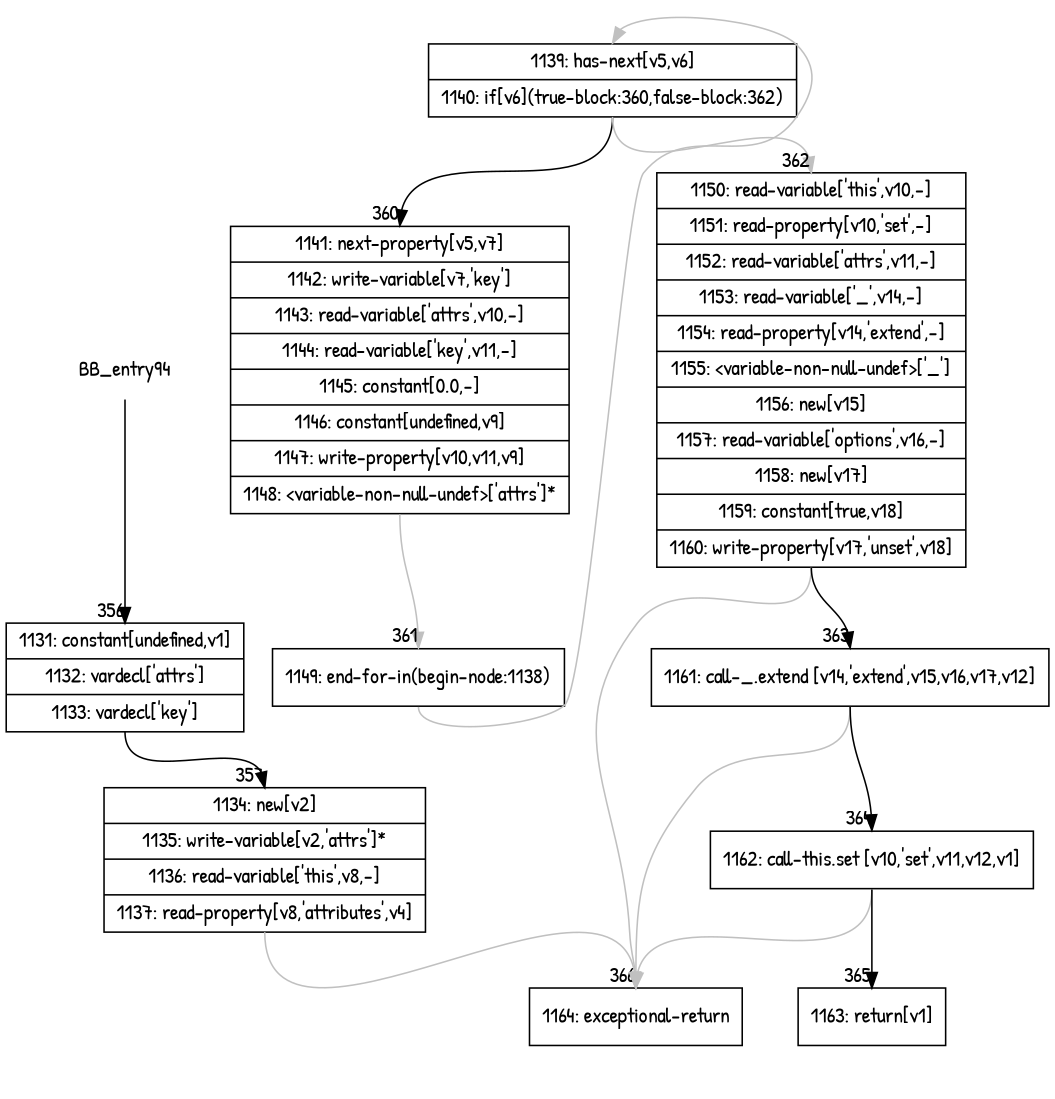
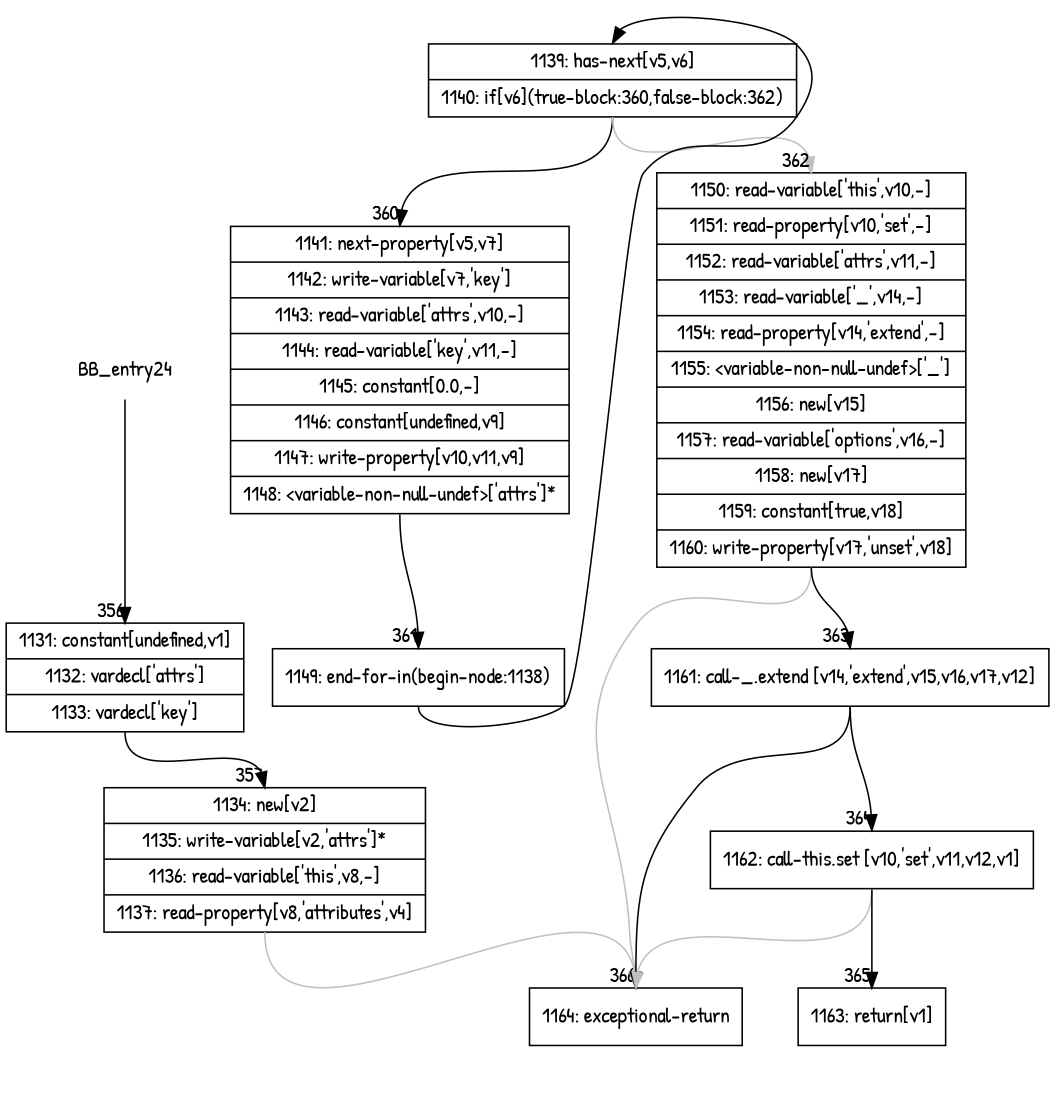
  digraph {
    fontname="Patrick Hand"
    rankdir=TD
    node [fontname="Patrick Hand" shape=record]
    edge [fontname="Patrick Hand" headport=n tailport=s]
-   BB_entry24 [shape=none label=BB_entry94]
+   BB_entry24 [shape=none]
    n2 [label="{1131: constant[undefined,v1]|1132: vardecl['attrs']|1133: vardecl['key']}"]
    n3 [label="{1134: new[v2]|1135: write-variable[v2,'attrs']*|1136: read-variable['this',v8,-]|1137: read-property[v8,'attributes',v4]}"]
    n4 [label="{1164: exceptional-return}"]
    n5 [label="{1139: has-next[v5,v6]|1140: if[v6](true-block:360,false-block:362)}"]
    n6 [label="{1141: next-property[v5,v7]|1142: write-variable[v7,'key']|1143: read-variable['attrs',v10,-]|1144: read-variable['key',v11,-]|1145: constant[0.0,-]|1146: constant[undefined,v9]|1147: write-property[v10,v11,v9]|1148: \<variable-non-null-undef\>['attrs']*}"]
    n7 [label="{1150: read-variable['this',v10,-]|1151: read-property[v10,'set',-]|1152: read-variable['attrs',v11,-]|1153: read-variable['_',v14,-]|1154: read-property[v14,'extend',-]|1155: \<variable-non-null-undef\>['_']|1156: new[v15]|1157: read-variable['options',v16,-]|1158: new[v17]|1159: constant[true,v18]|1160: write-property[v17,'unset',v18]}"]
    n8 [label="{1149: end-for-in(begin-node:1138)}"]
    n9 [label="{1161: call-_.extend [v14,'extend',v15,v16,v17,v12]}"]
    n10 [label="{1162: call-this.set [v10,'set',v11,v12,v1]}"]
    n11 [label="{1163: return[v1]}"]
    BB_entry24 -> n2 [headlabel="    356"]
    n2 -> n3 [headlabel="      357"]
    n3 -> n4 [color=gray headlabel="      366"]
    n5 -> n6 [headlabel="      360"]
    n5 -> n7 [color=gray headlabel="      362"]
-   n6 -> n8 [headlabel="      361" color=gray]
+   n6 -> n8 [headlabel="      361"]
    n7 -> n4 [color=gray]
    n7 -> n9 [headlabel="      363"]
-   n8 -> n5 [color=gray]
-   n9 -> n4 [color=gray]
+   n8 -> n5
+   n9 -> n4 [color=black]
    n9 -> n10 [headlabel="      364"]
    n10 -> n4 [color=gray]
    n10 -> n11 [headlabel="      365"]
  }
